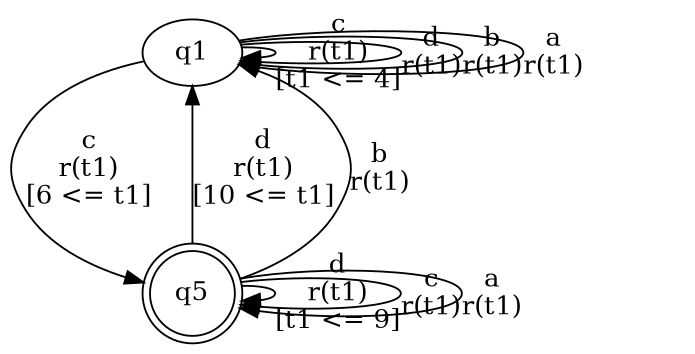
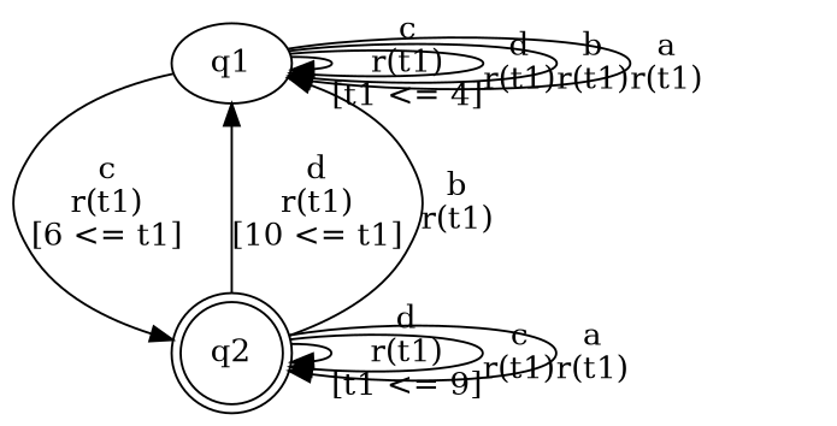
  digraph {
    n1 [label=q1]
-   n2 [label=q5 shape=doublecircle]
+   n2 [label=q2 shape=doublecircle]
    n1 -> n1 [label="c\nr(t1)\n[t1 <= 4]"]
    n1 -> n1 [label="d\nr(t1)\n"]
    n1 -> n1 [label="b\nr(t1)\n"]
    n1 -> n1 [label="a\nr(t1)\n"]
    n1 -> n2 [label="c\nr(t1)\n[6 <= t1]"]
    n2 -> n1 [label="d\nr(t1)\n[10 <= t1]"]
    n2 -> n1 [label="b\nr(t1)\n"]
    n2 -> n2 [label="d\nr(t1)\n[t1 <= 9]"]
    n2 -> n2 [label="c\nr(t1)\n"]
    n2 -> n2 [label="a\nr(t1)\n"]
  }
